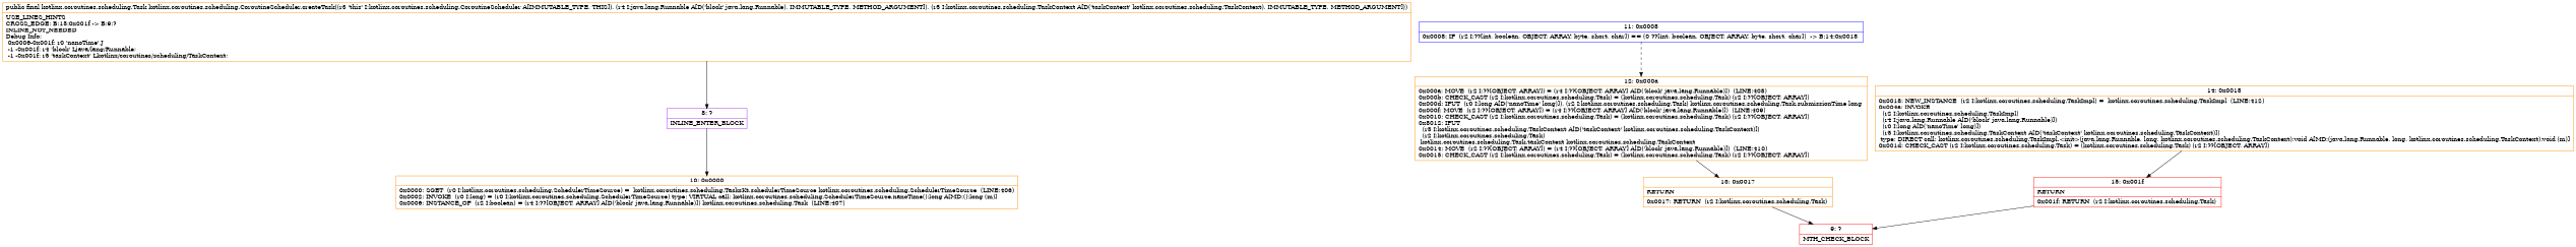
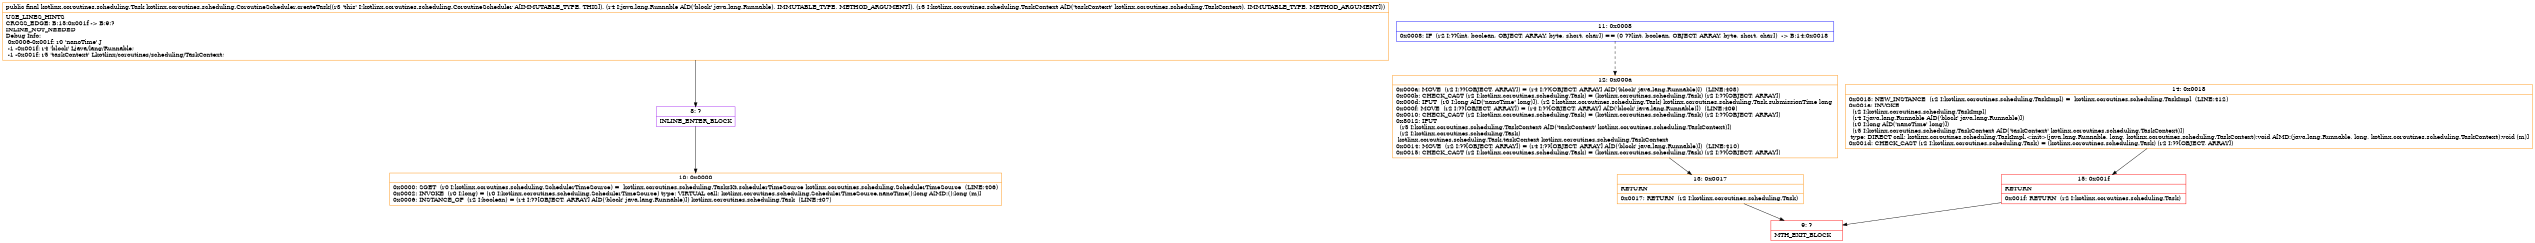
  digraph {
    node [color=darkorange shape=record]
    n1 [color=purple label="{8\:\ ?|INLINE_ENTER_BLOCK\l}"]
    n2 [label="{10\:\ 0x0000|0x0000: SGET  (r0 I:kotlinx.coroutines.scheduling.SchedulerTimeSource) =  kotlinx.coroutines.scheduling.TasksKt.schedulerTimeSource kotlinx.coroutines.scheduling.SchedulerTimeSource  (LINE:406)\l0x0002: INVOKE  (r0 I:long) = (r0 I:kotlinx.coroutines.scheduling.SchedulerTimeSource) type: VIRTUAL call: kotlinx.coroutines.scheduling.SchedulerTimeSource.nanoTime():long A[MD:():long (m)]\l0x0006: INSTANCE_OF  (r2 I:boolean) = (r4 I:??[OBJECT, ARRAY] A[D('block' java.lang.Runnable)]) kotlinx.coroutines.scheduling.Task  (LINE:407)\l}"]
    n3 [color=blue label="{11\:\ 0x0008|0x0008: IF  (r2 I:??[int, boolean, OBJECT, ARRAY, byte, short, char]) == (0 ??[int, boolean, OBJECT, ARRAY, byte, short, char])  \-\> B:14:0x0018 \l}"]
    n4 [label="{12\:\ 0x000a|0x000a: MOVE  (r2 I:??[OBJECT, ARRAY]) = (r4 I:??[OBJECT, ARRAY] A[D('block' java.lang.Runnable)])  (LINE:408)\l0x000b: CHECK_CAST (r2 I:kotlinx.coroutines.scheduling.Task) = (kotlinx.coroutines.scheduling.Task) (r2 I:??[OBJECT, ARRAY]) \l0x000d: IPUT  (r0 I:long A[D('nanoTime' long)]), (r2 I:kotlinx.coroutines.scheduling.Task) kotlinx.coroutines.scheduling.Task.submissionTime long \l0x000f: MOVE  (r2 I:??[OBJECT, ARRAY]) = (r4 I:??[OBJECT, ARRAY] A[D('block' java.lang.Runnable)])  (LINE:409)\l0x0010: CHECK_CAST (r2 I:kotlinx.coroutines.scheduling.Task) = (kotlinx.coroutines.scheduling.Task) (r2 I:??[OBJECT, ARRAY]) \l0x8012: IPUT  \l  (r5 I:kotlinx.coroutines.scheduling.TaskContext A[D('taskContext' kotlinx.coroutines.scheduling.TaskContext)])\l  (r2 I:kotlinx.coroutines.scheduling.Task)\l kotlinx.coroutines.scheduling.Task.taskContext kotlinx.coroutines.scheduling.TaskContext \l0x0014: MOVE  (r2 I:??[OBJECT, ARRAY]) = (r4 I:??[OBJECT, ARRAY] A[D('block' java.lang.Runnable)])  (LINE:410)\l0x0015: CHECK_CAST (r2 I:kotlinx.coroutines.scheduling.Task) = (kotlinx.coroutines.scheduling.Task) (r2 I:??[OBJECT, ARRAY]) \l}"]
    n5 [label="{13\:\ 0x0017|RETURN\l|0x0017: RETURN  (r2 I:kotlinx.coroutines.scheduling.Task) \l}"]
-   n6 [label="{14\:\ 0x0018|0x0018: NEW_INSTANCE  (r2 I:kotlinx.coroutines.scheduling.TaskImpl) =  kotlinx.coroutines.scheduling.TaskImpl  (LINE:412)\l0x004a: INVOKE  \l  (r2 I:kotlinx.coroutines.scheduling.TaskImpl)\l  (r4 I:java.lang.Runnable A[D('block' java.lang.Runnable)])\l  (r0 I:long A[D('nanoTime' long)])\l  (r5 I:kotlinx.coroutines.scheduling.TaskContext A[D('taskContext' kotlinx.coroutines.scheduling.TaskContext)])\l type: DIRECT call: kotlinx.coroutines.scheduling.TaskImpl.\<init\>(java.lang.Runnable, long, kotlinx.coroutines.scheduling.TaskContext):void A[MD:(java.lang.Runnable, long, kotlinx.coroutines.scheduling.TaskContext):void (m)]\l0x001d: CHECK_CAST (r2 I:kotlinx.coroutines.scheduling.Task) = (kotlinx.coroutines.scheduling.Task) (r2 I:??[OBJECT, ARRAY]) \l}"]
+   n6 [label="{14\:\ 0x0018|0x0018: NEW_INSTANCE  (r2 I:kotlinx.coroutines.scheduling.TaskImpl) =  kotlinx.coroutines.scheduling.TaskImpl  (LINE:412)\l0x001a: INVOKE  \l  (r2 I:kotlinx.coroutines.scheduling.TaskImpl)\l  (r4 I:java.lang.Runnable A[D('block' java.lang.Runnable)])\l  (r0 I:long A[D('nanoTime' long)])\l  (r5 I:kotlinx.coroutines.scheduling.TaskContext A[D('taskContext' kotlinx.coroutines.scheduling.TaskContext)])\l type: DIRECT call: kotlinx.coroutines.scheduling.TaskImpl.\<init\>(java.lang.Runnable, long, kotlinx.coroutines.scheduling.TaskContext):void A[MD:(java.lang.Runnable, long, kotlinx.coroutines.scheduling.TaskContext):void (m)]\l0x001d: CHECK_CAST (r2 I:kotlinx.coroutines.scheduling.Task) = (kotlinx.coroutines.scheduling.Task) (r2 I:??[OBJECT, ARRAY]) \l}"]
    n7 [color=red label="{15\:\ 0x001f|RETURN\l|0x001f: RETURN  (r2 I:kotlinx.coroutines.scheduling.Task) \l}"]
-   n8 [color=red label="{9\:\ ?|MTH_CHECK_BLOCK\l}"]
+   n8 [color=red label="{9\:\ ?|MTH_EXIT_BLOCK\l}"]
    n9 [label="{public final kotlinx.coroutines.scheduling.Task kotlinx.coroutines.scheduling.CoroutineScheduler.createTask((r3 'this' I:kotlinx.coroutines.scheduling.CoroutineScheduler A[IMMUTABLE_TYPE, THIS]), (r4 I:java.lang.Runnable A[D('block' java.lang.Runnable), IMMUTABLE_TYPE, METHOD_ARGUMENT]), (r5 I:kotlinx.coroutines.scheduling.TaskContext A[D('taskContext' kotlinx.coroutines.scheduling.TaskContext), IMMUTABLE_TYPE, METHOD_ARGUMENT]))  | USE_LINES_HINTS\lCROSS_EDGE: B:15:0x001f \-\> B:9:?\lINLINE_NOT_NEEDED\lDebug Info:\l  0x0006\-0x001f: r0 'nanoTime' J\l  \-1 \-0x001f: r4 'block' Ljava\/lang\/Runnable;\l  \-1 \-0x001f: r5 'taskContext' Lkotlinx\/coroutines\/scheduling\/TaskContext;\l}"]
    n1 -> n2
    n3 -> n4 [style=dashed]
    n4 -> n5
    n5 -> n8
    n6 -> n7
    n7 -> n8
    n9 -> n1
  }
